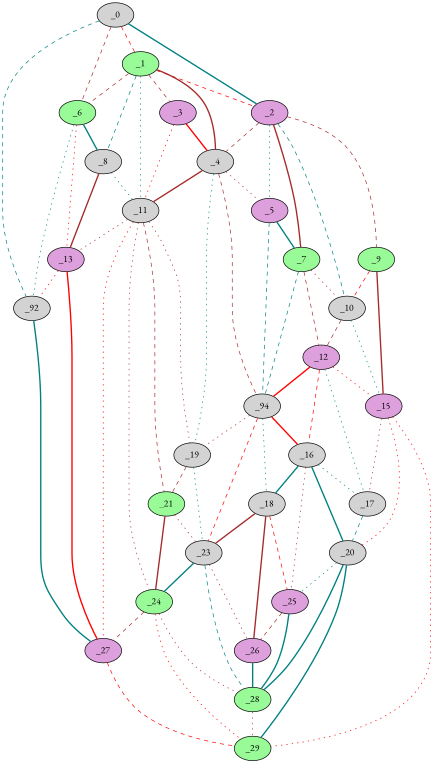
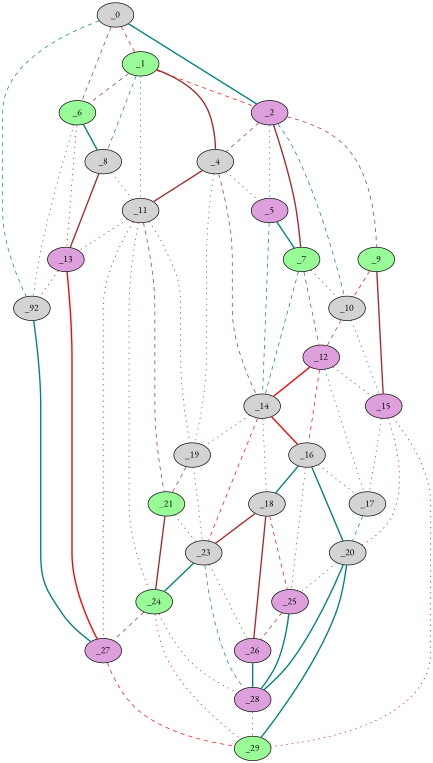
  graph {
    fontname="EB Garamond"
    node [fillcolor=lightgrey fontname="EB Garamond" style=filled x=85 y=123]
    edge [color=brown fontname="EB Garamond" style=dotted valence=2]
    _0 [x=22 y=5]
    _1 [fillcolor=palegreen x=28 y=29]
    _2 [fillcolor=plum x=41]
    _6 [fillcolor=palegreen x=52 y=11]
    n5 [label=_92 x=88 y=2]
-   _3 [fillcolor=plum x=44 y=57]
    _4 [x=46 y=64]
    _8 [x=55 y=19]
    _11 [x=62 y=40]
    _5 [fillcolor=plum x=50 y=88]
    _7 [fillcolor=palegreen x=53 y=95]
    _9 [fillcolor=palegreen x=58 y=124]
    _10 [x=60 y=118]
    _13 [fillcolor=plum x=65 y=18]
    _27 [fillcolor=plum x=95 y=26]
-   _14 [x=71 y=87 label=_94]
+   _14 [x=71 y=87]
    _19 [y=61]
    _21 [fillcolor=palegreen x=86 y=56]
    _24 [fillcolor=palegreen x=93 y=52]
    _12 [fillcolor=plum x=64 y=109]
    _15 [fillcolor=plum x=72]
    _29 [fillcolor=palegreen x=110 y=116]
    _16 [x=78 y=110]
    _18 [x=84 y=91]
    _23 [x=91 y=65]
-   _28 [fillcolor=palegreen x=102 y=103]
+   _28 [fillcolor=plum x=102 y=103]
    _17 [x=79 y=116]
    _20 [y=115]
    _25 [fillcolor=plum x=93 y=97]
    _26 [fillcolor=plum x=94 y=87]
    _0 -- _1 [color=red style=dashed valence=1]
    _0 -- _2 [color=teal style=bold valence=1]
    _0 -- _6 [style=dashed]
    _0 -- n5 [color=teal style=dashed valence=1]
    _1 -- _2 [color=red style=dashed]
    _1 -- _6 [style=dashed]
-   _1 -- _3 [style=dashed valence=1]
    _1 -- _4 [style=bold valence=1]
    _1 -- _8 [color=teal style=dashed]
    _1 -- _11 [color=teal]
    _2 -- _4 [style=dashed]
    _2 -- _5 [color=teal valence=1]
    _2 -- _7 [style=bold]
    _2 -- _9 [style=dashed valence=1]
    _2 -- _10 [color=teal style=dashed valence=1]
    _6 -- n5 [color=teal]
    _6 -- _8 [color=teal style=bold valence=1]
    _6 -- _13 [color=red]
    n5 -- _27 [color=teal style=bold valence=1]
-   _3 -- _4 [color=red style=bold]
-   _3 -- _11 [color=red]
    _4 -- _11 [style=bold]
    _4 -- _5 [valence=1]
    _4 -- _14 [style=dashed]
    _4 -- _19 [color=teal valence=1]
    _8 -- _11 [color=teal valence=1]
    _8 -- _13 [style=bold]
    _11 -- _13
    _11 -- _27 [color=red]
    _11 -- _19
    _11 -- _21 [style=dashed valence=1]
    _11 -- _24 [valence=1]
    _5 -- _7 [color=teal style=bold]
    _5 -- _14 [color=teal style=dashed]
    _7 -- _10
    _7 -- _14 [color=teal style=dashed valence=1]
    _7 -- _12 [style=dashed]
    _9 -- _10 [color=red style=dashed]
    _9 -- _15 [style=bold valence=1]
    _10 -- _12 [style=dashed]
    _10 -- _15 [color=teal]
    _13 -- n5 [color=red]
    _13 -- _27 [color=red style=bold valence=1]
    _27 -- _29 [color=red style=dashed valence=1]
    _14 -- _19 [valence=1]
    _14 -- _16 [color=red style=bold]
    _14 -- _18 [color=teal]
    _14 -- _23 [color=red style=dashed]
    _19 -- _21 [style=dashed]
    _19 -- _23 [color=teal valence=1]
    _21 -- _24 [style=bold valence=1]
    _21 -- _23
    _24 -- _27 [style=dashed]
    _24 -- _29 [color=red]
    _24 -- _28
    _12 -- _14 [color=red style=bold]
    _12 -- _15 [color=red]
    _12 -- _16 [color=red style=dashed valence=1]
    _12 -- _17 [color=teal valence=1]
    _15 -- _29 [color=red valence=1]
    _15 -- _17 [valence=1]
    _15 -- _20 [color=red]
    _16 -- _18 [color=teal style=bold valence=1]
    _16 -- _17 [color=teal]
    _16 -- _20 [color=teal style=bold]
    _16 -- _25
    _18 -- _23 [style=bold valence=1]
    _18 -- _25 [color=red style=dashed valence=1]
    _18 -- _26 [style=bold]
    _23 -- _24 [color=teal style=bold]
    _23 -- _28 [color=teal style=dashed]
    _23 -- _26 [valence=1]
    _28 -- _29
    _17 -- _20 [color=teal style=dashed]
    _20 -- _29 [color=teal style=bold valence=1]
    _20 -- _28 [color=teal style=bold]
    _20 -- _25 [color=teal valence=1]
    _25 -- _28 [color=teal style=bold]
    _25 -- _26 [style=dashed valence=1]
    _26 -- _28 [color=teal style=bold]
  }
